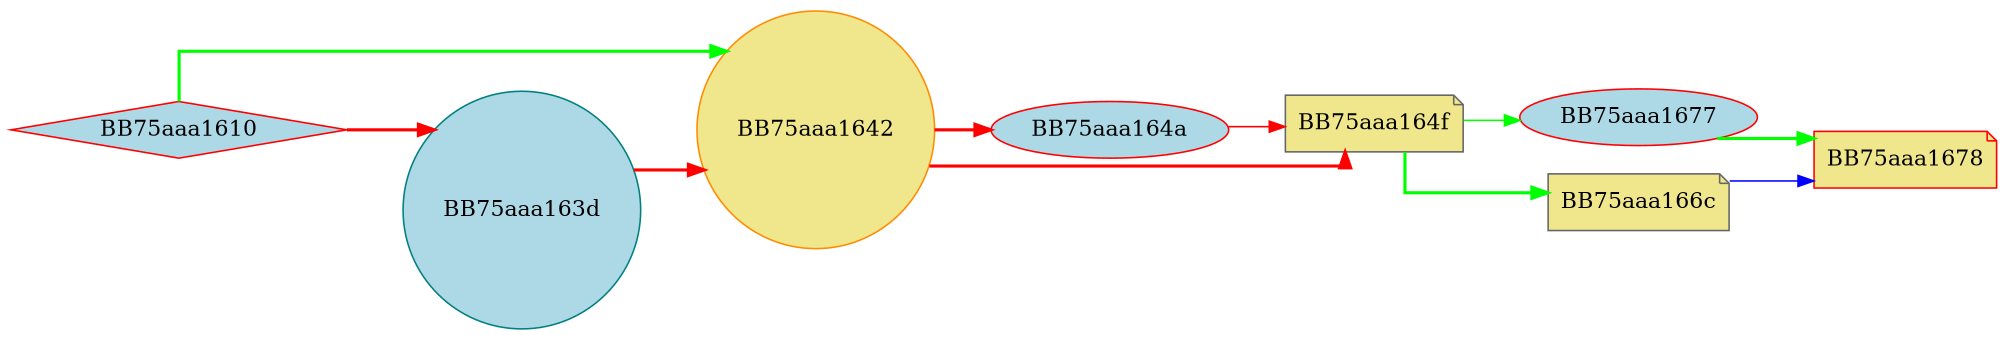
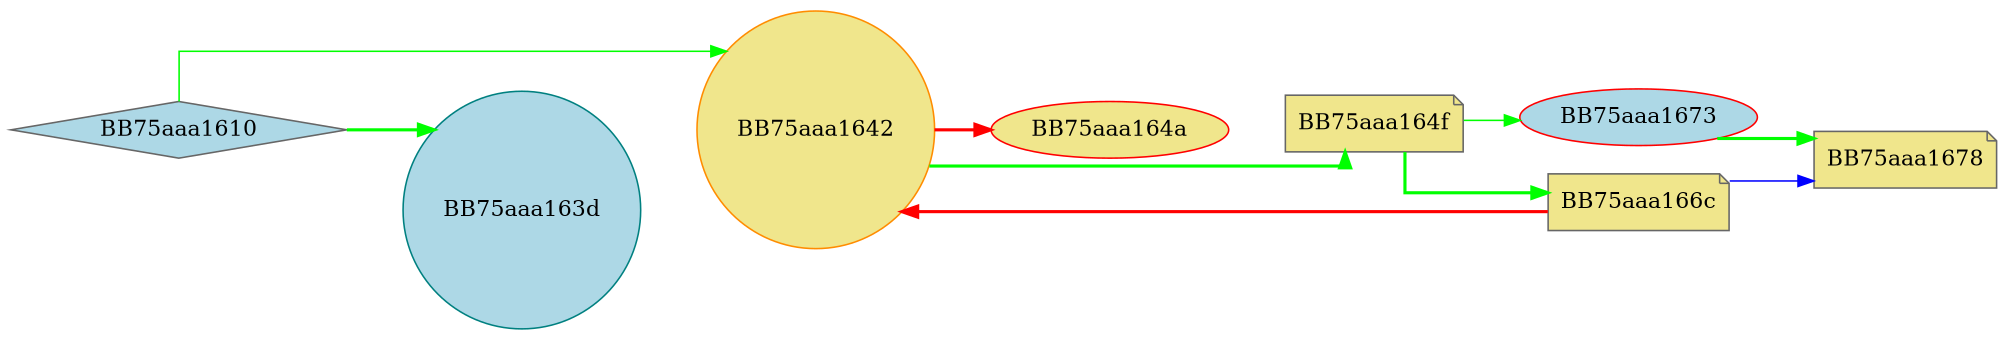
  digraph {
    rankdir=LR
    splines=ortho
    node [color=gray40 fillcolor=khaki shape=note style=filled]
    edge [color=green style=bold]
-   BB75aaa1610 [color=red fillcolor=lightblue shape=diamond]
+   BB75aaa1610 [fillcolor=lightblue shape=diamond]
    BB75aaa1642 [color=darkorange shape=circle]
    BB75aaa163d [color=teal fillcolor=lightblue shape=circle]
    BB75aaa164f
-   BB75aaa164a [color=red fillcolor=lightblue shape=ellipse]
-   BB75aaa1673 [color=red fillcolor=lightblue shape=ellipse label=BB75aaa1677]
+   BB75aaa164a [color=red shape=ellipse]
+   BB75aaa1673 [color=red fillcolor=lightblue shape=ellipse]
    BB75aaa166c
-   BB75aaa1678 [color=red]
-   BB75aaa1610 -> BB75aaa1642
-   BB75aaa1610 -> BB75aaa163d [color=red]
-   BB75aaa1642 -> BB75aaa164f [color=red]
+   BB75aaa1678
+   BB75aaa1610 -> BB75aaa1642 [style=solid]
+   BB75aaa1610 -> BB75aaa163d
+   BB75aaa1642 -> BB75aaa164f
    BB75aaa1642 -> BB75aaa164a [color=red]
-   BB75aaa163d -> BB75aaa1642 [color=red]
+   BB75aaa166c -> BB75aaa1642 [color=red]
    BB75aaa164f -> BB75aaa1673 [style=solid]
    BB75aaa164f -> BB75aaa166c
-   BB75aaa164a -> BB75aaa164f [color=red style=solid]
    BB75aaa1673 -> BB75aaa1678
    BB75aaa166c -> BB75aaa1678 [color=blue style=solid]
  }
